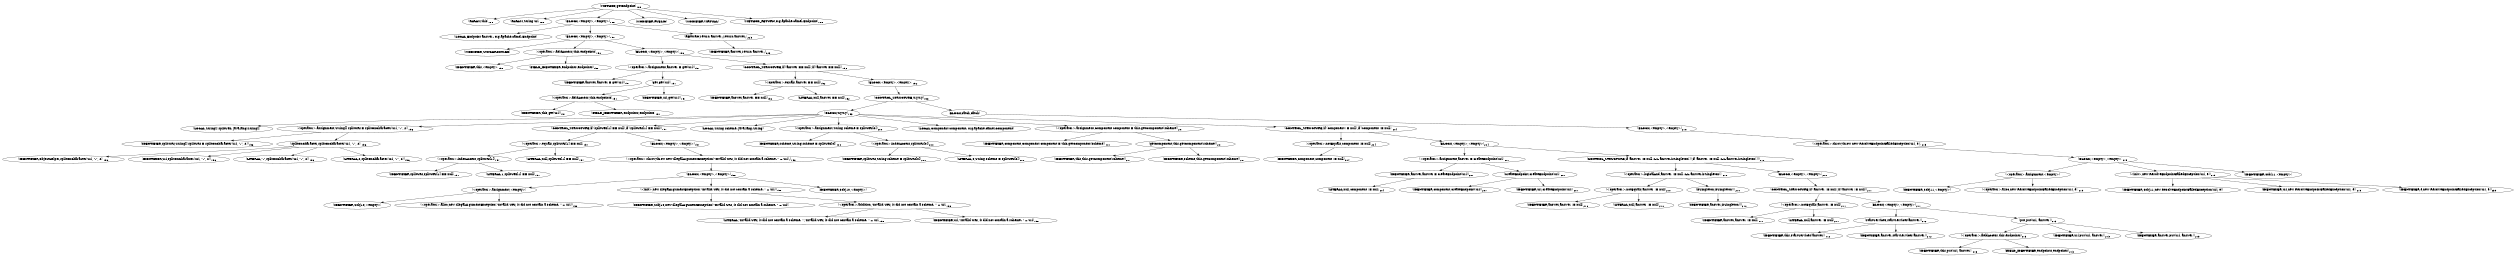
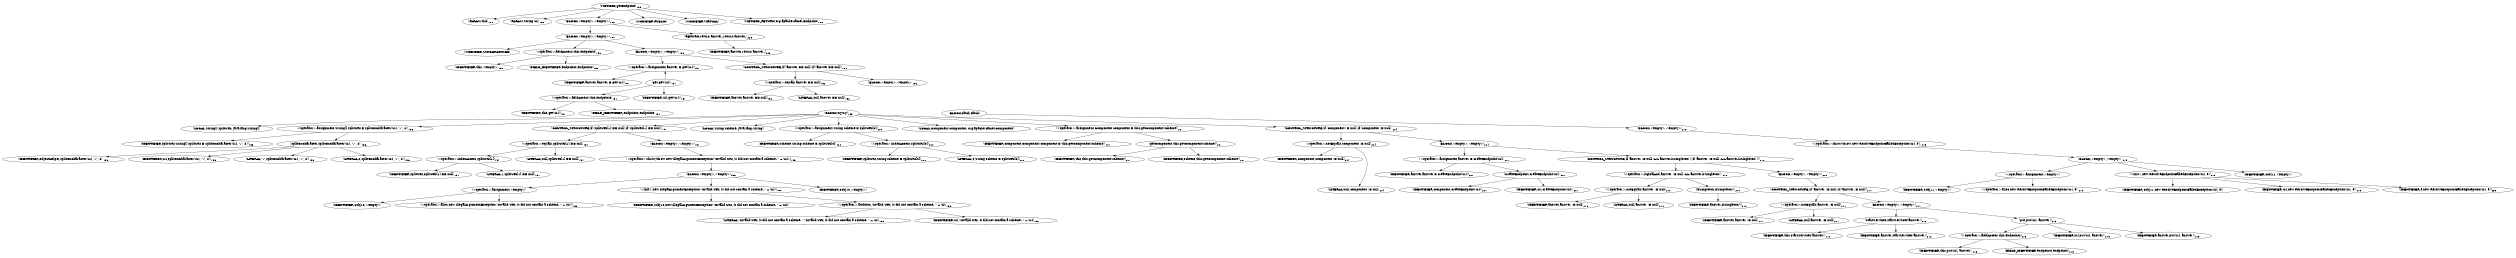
  digraph {
    n1 [label=<(METHOD,getEndpoint)<SUB>188</SUB>>]
    n2 [label=<(PARAM,this)<SUB>188</SUB>>]
    n3 [label=<(PARAM,String uri)<SUB>188</SUB>>]
    n4 [label=<(BLOCK,&lt;empty&gt;,&lt;empty&gt;)<SUB>188</SUB>>]
    n5 [label=<(MODIFIER,PUBLIC)>]
    n6 [label=<(MODIFIER,VIRTUAL)>]
    n7 [label=<(METHOD_RETURN,org.apache.camel.Endpoint)<SUB>188</SUB>>]
-   n8 [label=<(LOCAL,Endpoint answer: org.apache.camel.Endpoint)>]
    n9 [label=<(BLOCK,&lt;empty&gt;,&lt;empty&gt;)<SUB>190</SUB>>]
    n10 [label=<(RETURN,return answer;,return answer;)<SUB>223</SUB>>]
    n11 [label=<(MODIFIER,SYNCHRONIZED)>]
    n12 [label=<(&lt;operator&gt;.fieldAccess,this.endpoints)<SUB>190</SUB>>]
    n13 [label=<(BLOCK,&lt;empty&gt;,&lt;empty&gt;)<SUB>190</SUB>>]
    n14 [label=<(IDENTIFIER,answer,return answer;)<SUB>223</SUB>>]
    n15 [label=<(IDENTIFIER,this,&lt;empty&gt;)<SUB>190</SUB>>]
    n16 [label=<(FIELD_IDENTIFIER,endpoints,endpoints)<SUB>190</SUB>>]
    n17 [label=<(&lt;operator&gt;.assignment,answer = get(uri))<SUB>191</SUB>>]
    n18 [label=<(CONTROL_STRUCTURE,if (answer == null),if (answer == null))<SUB>192</SUB>>]
    n19 [label=<(IDENTIFIER,answer,answer = get(uri))<SUB>191</SUB>>]
    n20 [label=<(get,get(uri))<SUB>191</SUB>>]
    n21 [label=<(&lt;operator&gt;.equals,answer == null)<SUB>192</SUB>>]
    n22 [label=<(BLOCK,&lt;empty&gt;,&lt;empty&gt;)<SUB>192</SUB>>]
    n23 [label=<(&lt;operator&gt;.fieldAccess,this.endpoints)<SUB>191</SUB>>]
    n24 [label=<(IDENTIFIER,uri,get(uri))<SUB>191</SUB>>]
    n25 [label=<(IDENTIFIER,this,get(uri))<SUB>191</SUB>>]
    n26 [label=<(FIELD_IDENTIFIER,endpoints,endpoints)<SUB>191</SUB>>]
    n27 [label=<(IDENTIFIER,answer,answer == null)<SUB>192</SUB>>]
    n28 [label=<(LITERAL,null,answer == null)<SUB>192</SUB>>]
-   n29 [label=<(CONTROL_STRUCTURE,try,try)<SUB>193</SUB>>]
    n30 [label=<(BLOCK,try,try)<SUB>193</SUB>>]
    n31 [label=<(BLOCK,catch,catch)>]
    n32 [label=<(LOCAL,String[] splitURI: java.lang.String[])>]
    n33 [label=<(&lt;operator&gt;.assignment,String[] splitURI = splitOnCharacter(uri, &quot;:&quot;, 2))<SUB>196</SUB>>]
    n34 [label=<(CONTROL_STRUCTURE,if (splitURI[1] == null),if (splitURI[1] == null))<SUB>197</SUB>>]
    n35 [label=<(LOCAL,String scheme: java.lang.String)>]
    n36 [label=<(&lt;operator&gt;.assignment,String scheme = splitURI[0])<SUB>200</SUB>>]
    n37 [label=<(LOCAL,Component component: org.apache.camel.Component)>]
    n38 [label=<(&lt;operator&gt;.assignment,Component component = this.getComponent(scheme))<SUB>201</SUB>>]
    n39 [label=<(CONTROL_STRUCTURE,if (component != null),if (component != null))<SUB>204</SUB>>]
    n40 [label=<(BLOCK,&lt;empty&gt;,&lt;empty&gt;)<SUB>218</SUB>>]
    n41 [label=<(IDENTIFIER,splitURI,String[] splitURI = splitOnCharacter(uri, &quot;:&quot;, 2))<SUB>196</SUB>>]
    n42 [label=<(splitOnCharacter,splitOnCharacter(uri, &quot;:&quot;, 2))<SUB>196</SUB>>]
    n43 [label=<(&lt;operator&gt;.equals,splitURI[1] == null)<SUB>197</SUB>>]
    n44 [label=<(BLOCK,&lt;empty&gt;,&lt;empty&gt;)<SUB>197</SUB>>]
    n45 [label=<(IDENTIFIER,scheme,String scheme = splitURI[0])<SUB>200</SUB>>]
    n46 [label=<(&lt;operator&gt;.indexAccess,splitURI[0])<SUB>200</SUB>>]
    n47 [label=<(IDENTIFIER,component,Component component = this.getComponent(scheme))<SUB>201</SUB>>]
    n48 [label=<(getComponent,this.getComponent(scheme))<SUB>201</SUB>>]
    n49 [label=<(&lt;operator&gt;.notEquals,component != null)<SUB>204</SUB>>]
    n50 [label=<(BLOCK,&lt;empty&gt;,&lt;empty&gt;)<SUB>204</SUB>>]
    n51 [label=<(IDENTIFIER,ObjectHelper,splitOnCharacter(uri, &quot;:&quot;, 2))<SUB>196</SUB>>]
    n52 [label=<(IDENTIFIER,uri,splitOnCharacter(uri, &quot;:&quot;, 2))<SUB>196</SUB>>]
    n53 [label=<(LITERAL,&quot;:&quot;,splitOnCharacter(uri, &quot;:&quot;, 2))<SUB>196</SUB>>]
    n54 [label=<(LITERAL,2,splitOnCharacter(uri, &quot;:&quot;, 2))<SUB>196</SUB>>]
    n55 [label=<(&lt;operator&gt;.indexAccess,splitURI[1])<SUB>197</SUB>>]
    n56 [label=<(LITERAL,null,splitURI[1] == null)<SUB>197</SUB>>]
    n57 [label=<(&lt;operator&gt;.throw,throw new IllegalArgumentException(&quot;Invalid URI, it did not contain a scheme: &quot; + uri);)<SUB>198</SUB>>]
    n58 [label=<(IDENTIFIER,splitURI,splitURI[1] == null)<SUB>197</SUB>>]
    n59 [label=<(LITERAL,1,splitURI[1] == null)<SUB>197</SUB>>]
    n60 [label=<(BLOCK,&lt;empty&gt;,&lt;empty&gt;)<SUB>198</SUB>>]
    n61 [label=<(&lt;operator&gt;.assignment,&lt;empty&gt;)>]
    n62 [label=<(&lt;init&gt;,new IllegalArgumentException(&quot;Invalid URI, it did not contain a scheme: &quot; + uri))<SUB>198</SUB>>]
    n63 [label=<(IDENTIFIER,$obj10,&lt;empty&gt;)>]
    n64 [label=<(IDENTIFIER,$obj10,&lt;empty&gt;)>]
    n65 [label=<(&lt;operator&gt;.alloc,new IllegalArgumentException(&quot;Invalid URI, it did not contain a scheme: &quot; + uri))<SUB>198</SUB>>]
    n66 [label=<(IDENTIFIER,$obj10,new IllegalArgumentException(&quot;Invalid URI, it did not contain a scheme: &quot; + uri))>]
    n67 [label=<(&lt;operator&gt;.addition,&quot;Invalid URI, it did not contain a scheme: &quot; + uri)<SUB>198</SUB>>]
    n68 [label=<(LITERAL,&quot;Invalid URI, it did not contain a scheme: &quot;,&quot;Invalid URI, it did not contain a scheme: &quot; + uri)<SUB>198</SUB>>]
    n69 [label=<(IDENTIFIER,uri,&quot;Invalid URI, it did not contain a scheme: &quot; + uri)<SUB>198</SUB>>]
    n70 [label=<(IDENTIFIER,splitURI,String scheme = splitURI[0])<SUB>200</SUB>>]
    n71 [label=<(LITERAL,0,String scheme = splitURI[0])<SUB>200</SUB>>]
    n72 [label=<(IDENTIFIER,this,this.getComponent(scheme))<SUB>201</SUB>>]
    n73 [label=<(IDENTIFIER,scheme,this.getComponent(scheme))<SUB>201</SUB>>]
    n74 [label=<(IDENTIFIER,component,component != null)<SUB>204</SUB>>]
    n75 [label=<(LITERAL,null,component != null)<SUB>204</SUB>>]
    n76 [label=<(&lt;operator&gt;.assignment,answer = createEndpoint(uri))<SUB>207</SUB>>]
    n77 [label=<(CONTROL_STRUCTURE,if (answer != null &amp;&amp; answer.isSingleton()),if (answer != null &amp;&amp; answer.isSingleton()))<SUB>210</SUB>>]
    n78 [label=<(IDENTIFIER,answer,answer = createEndpoint(uri))<SUB>207</SUB>>]
    n79 [label=<(createEndpoint,createEndpoint(uri))<SUB>207</SUB>>]
    n80 [label=<(&lt;operator&gt;.logicalAnd,answer != null &amp;&amp; answer.isSingleton())<SUB>210</SUB>>]
    n81 [label=<(BLOCK,&lt;empty&gt;,&lt;empty&gt;)<SUB>210</SUB>>]
    n82 [label=<(IDENTIFIER,component,createEndpoint(uri))<SUB>207</SUB>>]
    n83 [label=<(IDENTIFIER,uri,createEndpoint(uri))<SUB>207</SUB>>]
    n84 [label=<(&lt;operator&gt;.notEquals,answer != null)<SUB>210</SUB>>]
    n85 [label=<(isSingleton,isSingleton())<SUB>210</SUB>>]
    n86 [label=<(CONTROL_STRUCTURE,if (answer != null),if (answer != null))<SUB>211</SUB>>]
    n87 [label=<(IDENTIFIER,answer,answer != null)<SUB>210</SUB>>]
    n88 [label=<(LITERAL,null,answer != null)<SUB>210</SUB>>]
    n89 [label=<(IDENTIFIER,answer,isSingleton())<SUB>210</SUB>>]
    n90 [label=<(&lt;operator&gt;.notEquals,answer != null)<SUB>211</SUB>>]
    n91 [label=<(BLOCK,&lt;empty&gt;,&lt;empty&gt;)<SUB>211</SUB>>]
    n92 [label=<(IDENTIFIER,answer,answer != null)<SUB>211</SUB>>]
    n93 [label=<(LITERAL,null,answer != null)<SUB>211</SUB>>]
    n94 [label=<(startServices,startServices(answer))<SUB>212</SUB>>]
    n95 [label=<(put,put(uri, answer))<SUB>213</SUB>>]
    n96 [label=<(IDENTIFIER,this,startServices(answer))<SUB>212</SUB>>]
    n97 [label=<(IDENTIFIER,answer,startServices(answer))<SUB>212</SUB>>]
    n98 [label=<(&lt;operator&gt;.fieldAccess,this.endpoints)<SUB>213</SUB>>]
    n99 [label=<(IDENTIFIER,uri,put(uri, answer))<SUB>213</SUB>>]
    n100 [label=<(IDENTIFIER,answer,put(uri, answer))<SUB>213</SUB>>]
    n101 [label=<(IDENTIFIER,this,put(uri, answer))<SUB>213</SUB>>]
    n102 [label=<(FIELD_IDENTIFIER,endpoints,endpoints)<SUB>213</SUB>>]
    n103 [label=<(&lt;operator&gt;.throw,throw new ResolveEndpointFailedException(uri, e);)<SUB>219</SUB>>]
    n104 [label=<(BLOCK,&lt;empty&gt;,&lt;empty&gt;)<SUB>219</SUB>>]
    n105 [label=<(&lt;operator&gt;.assignment,&lt;empty&gt;)>]
    n106 [label=<(&lt;init&gt;,new ResolveEndpointFailedException(uri, e))<SUB>219</SUB>>]
    n107 [label=<(IDENTIFIER,$obj11,&lt;empty&gt;)>]
    n108 [label=<(IDENTIFIER,$obj11,&lt;empty&gt;)>]
    n109 [label=<(&lt;operator&gt;.alloc,new ResolveEndpointFailedException(uri, e))<SUB>219</SUB>>]
    n110 [label=<(IDENTIFIER,$obj11,new ResolveEndpointFailedException(uri, e))>]
    n111 [label=<(IDENTIFIER,uri,new ResolveEndpointFailedException(uri, e))<SUB>219</SUB>>]
    n112 [label=<(IDENTIFIER,e,new ResolveEndpointFailedException(uri, e))<SUB>239</SUB>>]
    n1 -> n2
    n1 -> n3
    n1 -> n4
    n1 -> n5
    n1 -> n6
    n1 -> n7
-   n4 -> n8
    n4 -> n9
    n4 -> n10
    n9 -> n11
    n9 -> n12
    n9 -> n13
    n10 -> n14
    n12 -> n15
    n12 -> n16
    n13 -> n17
    n13 -> n18
    n17 -> n19
-   n17 -> n20
+   n20 -> n17
    n18 -> n21
    n18 -> n22
    n20 -> n23
    n20 -> n24
    n21 -> n27
    n21 -> n28
-   n22 -> n29
    n23 -> n25
    n23 -> n26
-   n29 -> n30
-   n29 -> n31
    n30 -> n32
    n30 -> n33
    n30 -> n34
    n30 -> n35
    n30 -> n36
    n30 -> n37
    n30 -> n38
    n30 -> n39
    n31 -> n40
    n33 -> n41
    n33 -> n42
    n34 -> n43
    n34 -> n44
    n36 -> n45
    n36 -> n46
    n38 -> n47
    n38 -> n48
    n39 -> n49
    n39 -> n50
    n40 -> n103
    n42 -> n51
    n42 -> n52
    n42 -> n53
    n42 -> n54
    n43 -> n55
    n43 -> n56
    n44 -> n57
    n46 -> n70
    n46 -> n71
    n48 -> n72
    n48 -> n73
    n49 -> n74
-   n78 -> n75
+   n49 -> n75
    n50 -> n76
    n50 -> n77
    n55 -> n58
    n55 -> n59
    n57 -> n60
    n60 -> n61
    n60 -> n62
    n60 -> n63
    n61 -> n64
    n61 -> n65
    n62 -> n66
    n62 -> n67
    n67 -> n68
    n67 -> n69
    n76 -> n78
    n76 -> n79
    n77 -> n80
    n77 -> n81
    n79 -> n82
    n79 -> n83
    n80 -> n84
    n80 -> n85
    n81 -> n86
    n84 -> n87
    n84 -> n88
    n85 -> n89
    n86 -> n90
    n86 -> n91
    n90 -> n92
    n90 -> n93
    n91 -> n94
    n91 -> n95
    n94 -> n96
    n94 -> n97
    n95 -> n98
    n95 -> n99
    n95 -> n100
    n98 -> n101
    n98 -> n102
    n103 -> n104
    n104 -> n105
    n104 -> n106
    n104 -> n107
    n105 -> n108
    n105 -> n109
    n106 -> n110
    n106 -> n111
    n106 -> n112
  }
